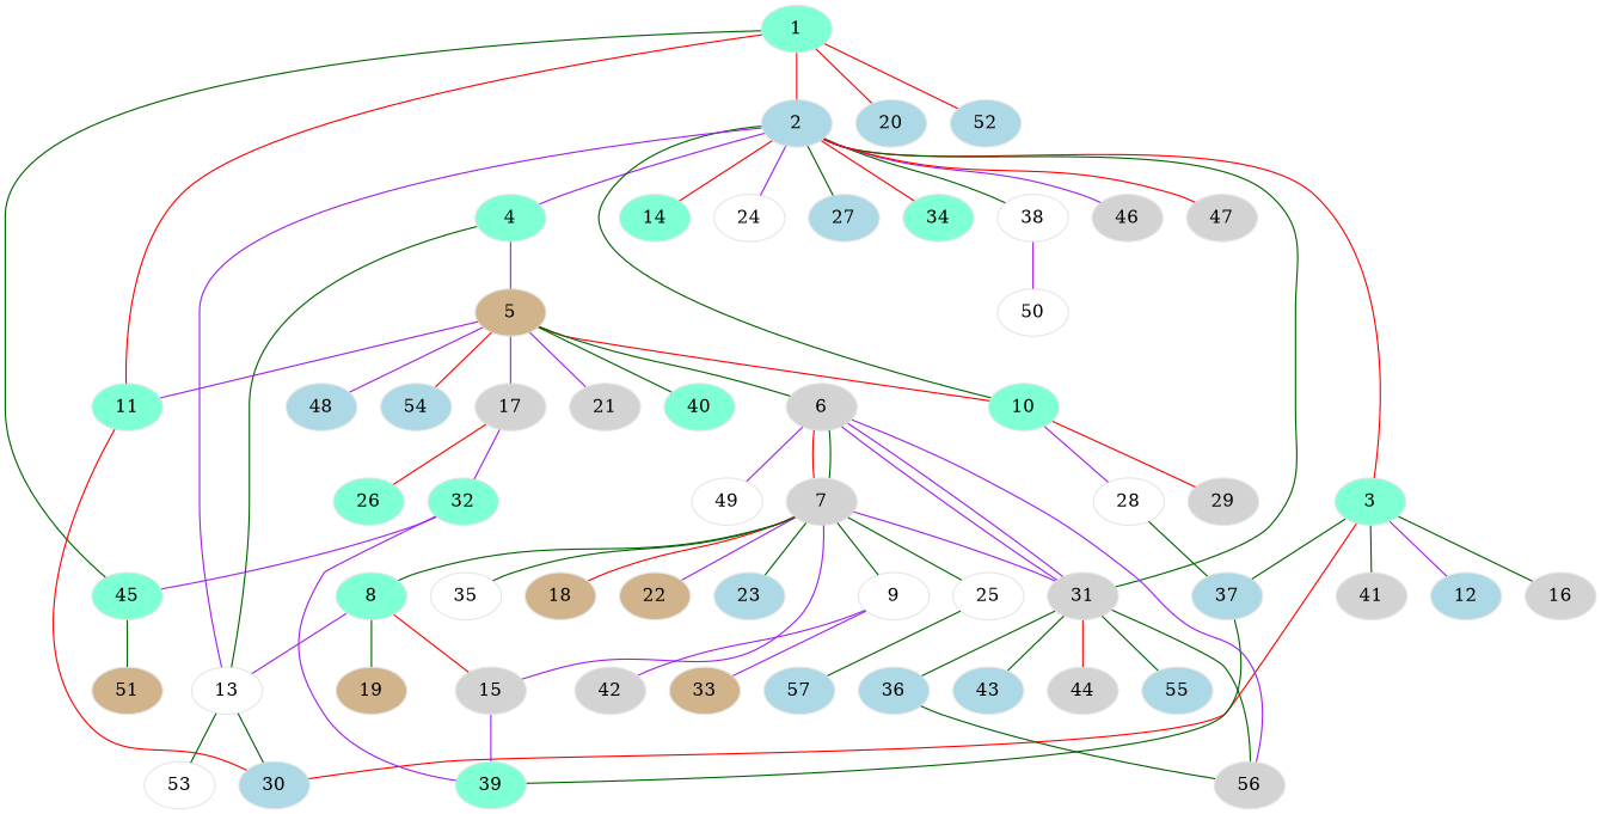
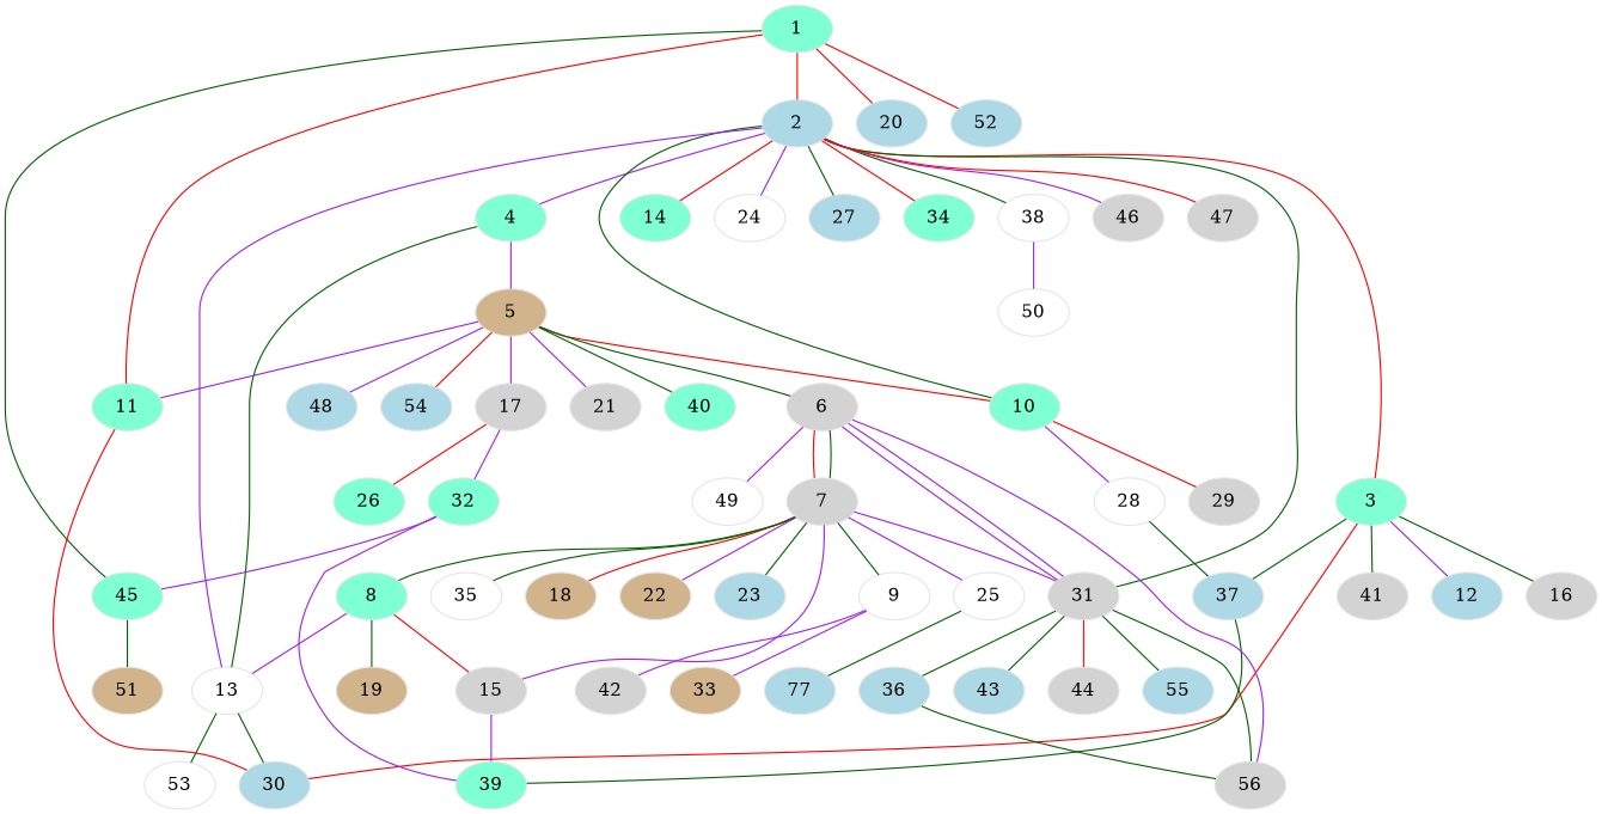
  graph {
    node [color=gray90 fillcolor=lightblue style=filled]
    edge [color=darkgreen]
    1 [fillcolor=aquamarine]
    2
    11 [fillcolor=aquamarine]
    20
    45 [fillcolor=aquamarine]
    52
    3 [fillcolor=aquamarine]
    4 [fillcolor=aquamarine]
    10 [fillcolor=aquamarine]
    13 [fillcolor=white]
    14 [fillcolor=aquamarine]
    24 [fillcolor=white]
    27
    31 [fillcolor=lightgrey]
    34 [fillcolor=aquamarine]
    38 [fillcolor=white]
    46 [fillcolor=lightgrey]
    47 [fillcolor=lightgrey]
    30
    51 [fillcolor=tan]
    12
    16 [fillcolor=lightgrey]
    37
    41 [fillcolor=lightgrey]
    5 [fillcolor=tan]
    28 [fillcolor=white]
    29 [fillcolor=lightgrey]
    53 [fillcolor=white]
    56 [fillcolor=lightgrey]
    36
    43
    44 [fillcolor=lightgrey]
    55
    50 [fillcolor=white]
    39 [fillcolor=aquamarine]
    6 [fillcolor=lightgrey]
    17 [fillcolor=lightgrey]
    21 [fillcolor=lightgrey]
    40 [fillcolor=aquamarine]
    48
    54
    7 [fillcolor=lightgrey]
    49 [fillcolor=white]
    26 [fillcolor=aquamarine]
    32 [fillcolor=aquamarine]
    8 [fillcolor=aquamarine]
    9 [fillcolor=white]
    15 [fillcolor=lightgrey]
    18 [fillcolor=tan]
    22 [fillcolor=tan]
    23
    25 [fillcolor=white]
    35 [fillcolor=white]
    19 [fillcolor=tan]
    33 [fillcolor=tan]
    42 [fillcolor=lightgrey]
-   57
+   57 [label=77]
    1 -- 2 [color=red]
    1 -- 11 [color=red]
    1 -- 20 [color=red]
    1 -- 45
    1 -- 52 [color=red]
    2 -- 3 [color=red]
    2 -- 4 [color=purple]
    2 -- 10
    2 -- 13 [color=purple]
    2 -- 14 [color=red]
    2 -- 24 [color=purple]
    2 -- 27
    2 -- 31
    2 -- 34 [color=red]
    2 -- 38
    2 -- 46 [color=purple]
    2 -- 47 [color=red]
    11 -- 30 [color=red]
    45 -- 51
    3 -- 30 [color=red]
    3 -- 12 [color=purple]
    3 -- 16
    3 -- 37
    3 -- 41
    4 -- 13
    4 -- 5 [color=purple]
    10 -- 28 [color=purple]
    10 -- 29 [color=red]
    13 -- 30
    13 -- 53
    31 -- 56
    31 -- 36
    31 -- 43
    31 -- 44 [color=red]
    31 -- 55
    38 -- 50 [color=purple]
    37 -- 39
    5 -- 11 [color=purple]
    5 -- 10 [color=red]
    5 -- 6
    5 -- 17 [color=purple]
    5 -- 21 [color=purple]
    5 -- 40
    5 -- 48 [color=purple]
    5 -- 54 [color=red]
    28 -- 37
    36 -- 56
    6 -- 31 [color=purple]
    6 -- 31 [color=purple]
    6 -- 56 [color=purple]
    6 -- 7 [color=red]
    6 -- 7
    6 -- 49 [color=purple]
    17 -- 26 [color=red]
    17 -- 32 [color=purple]
    7 -- 31 [color=purple]
    7 -- 8
    7 -- 9
    7 -- 15 [color=purple]
    7 -- 18 [color=red]
    7 -- 22 [color=purple]
    7 -- 23
-   7 -- 25
+   7 -- 25 [color=purple]
    7 -- 35
    32 -- 45 [color=purple]
    32 -- 39 [color=purple]
    8 -- 13 [color=purple]
    8 -- 15 [color=red]
    8 -- 19
    9 -- 33 [color=purple]
    9 -- 42 [color=purple]
    15 -- 39 [color=purple]
    25 -- 57
  }
